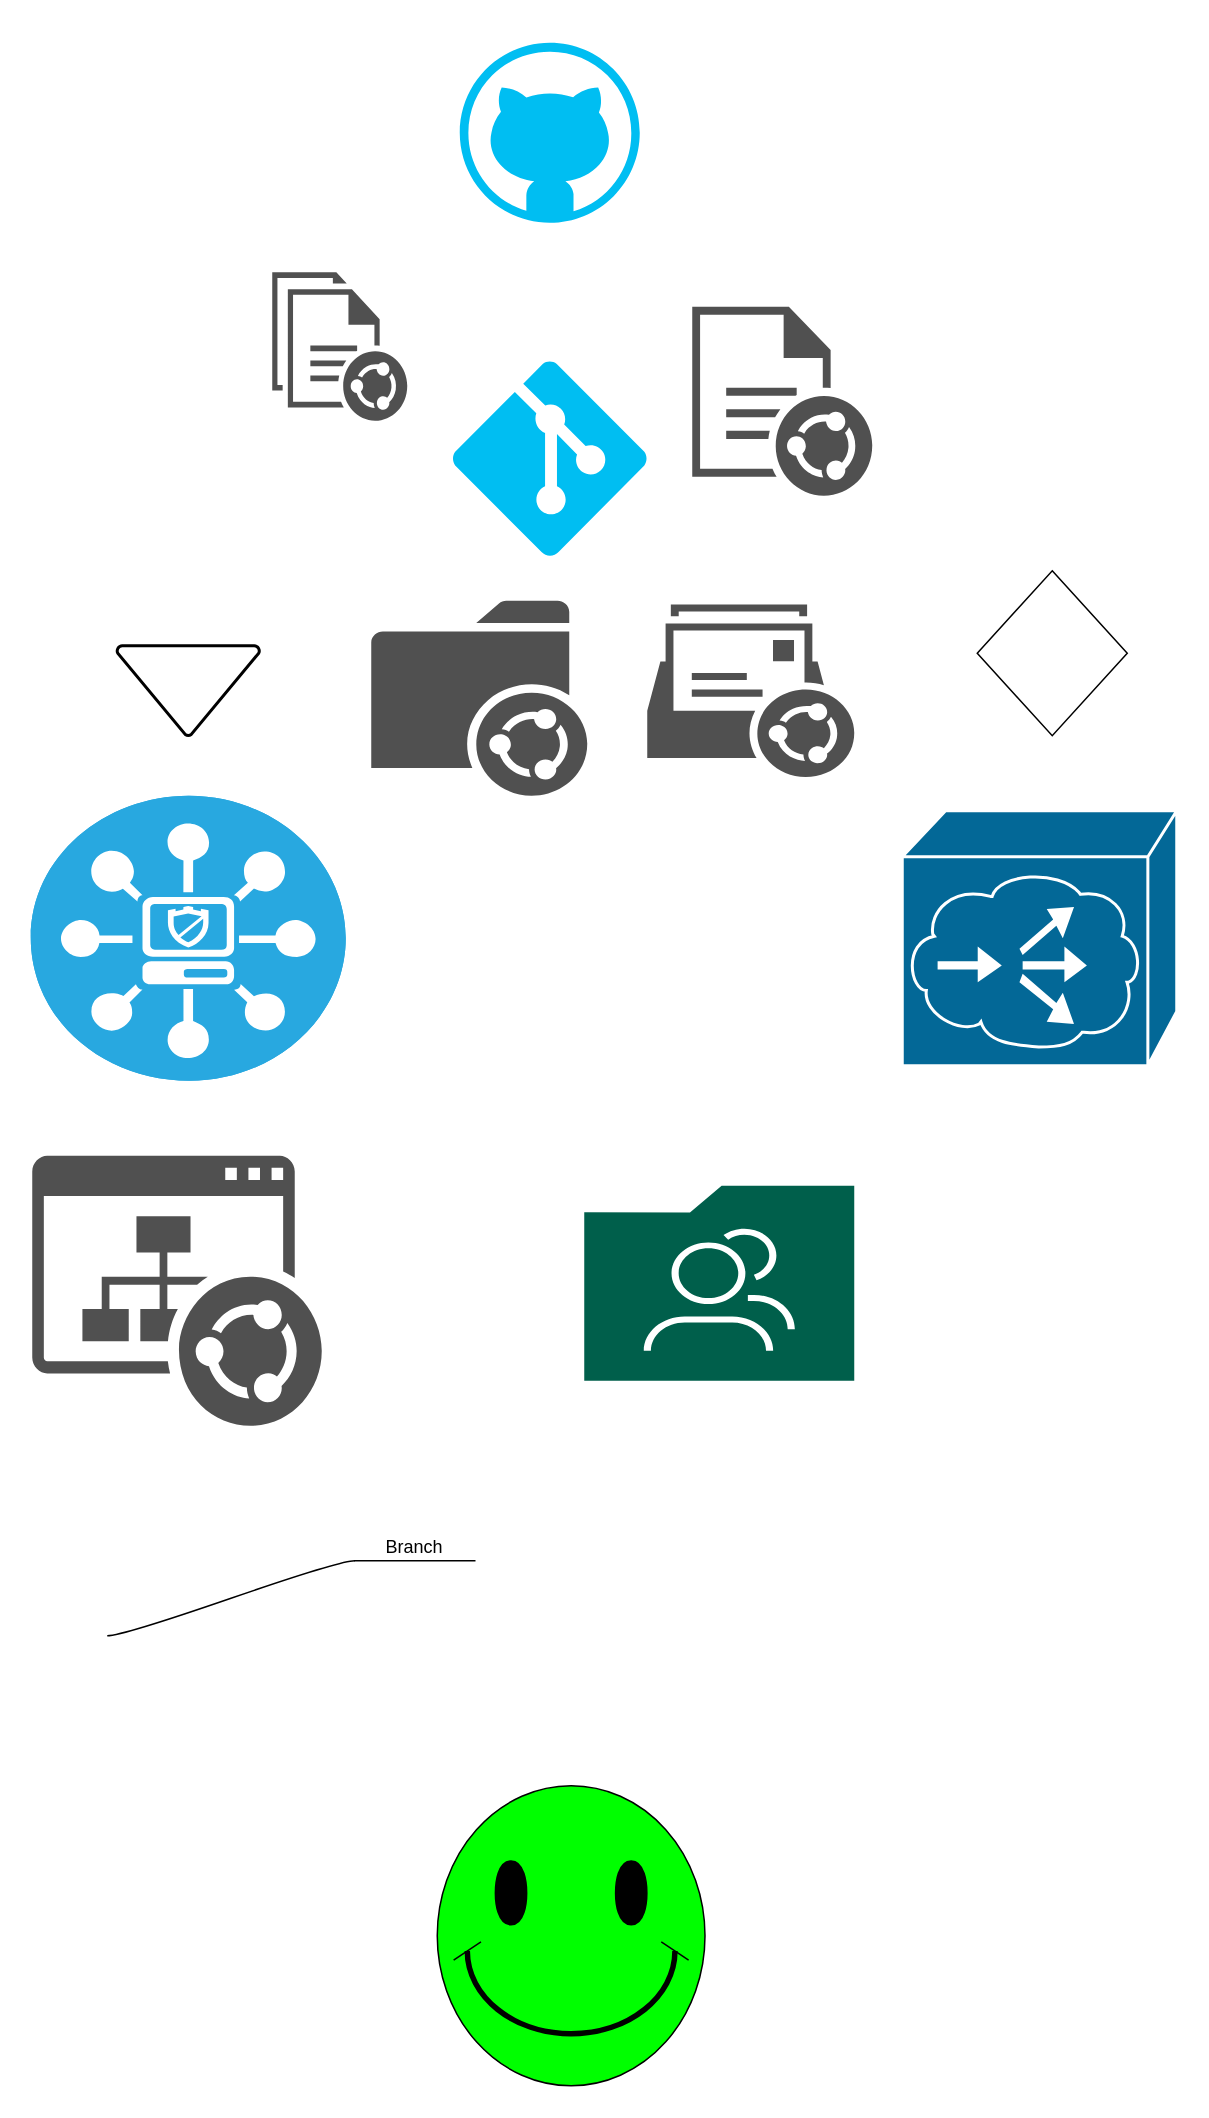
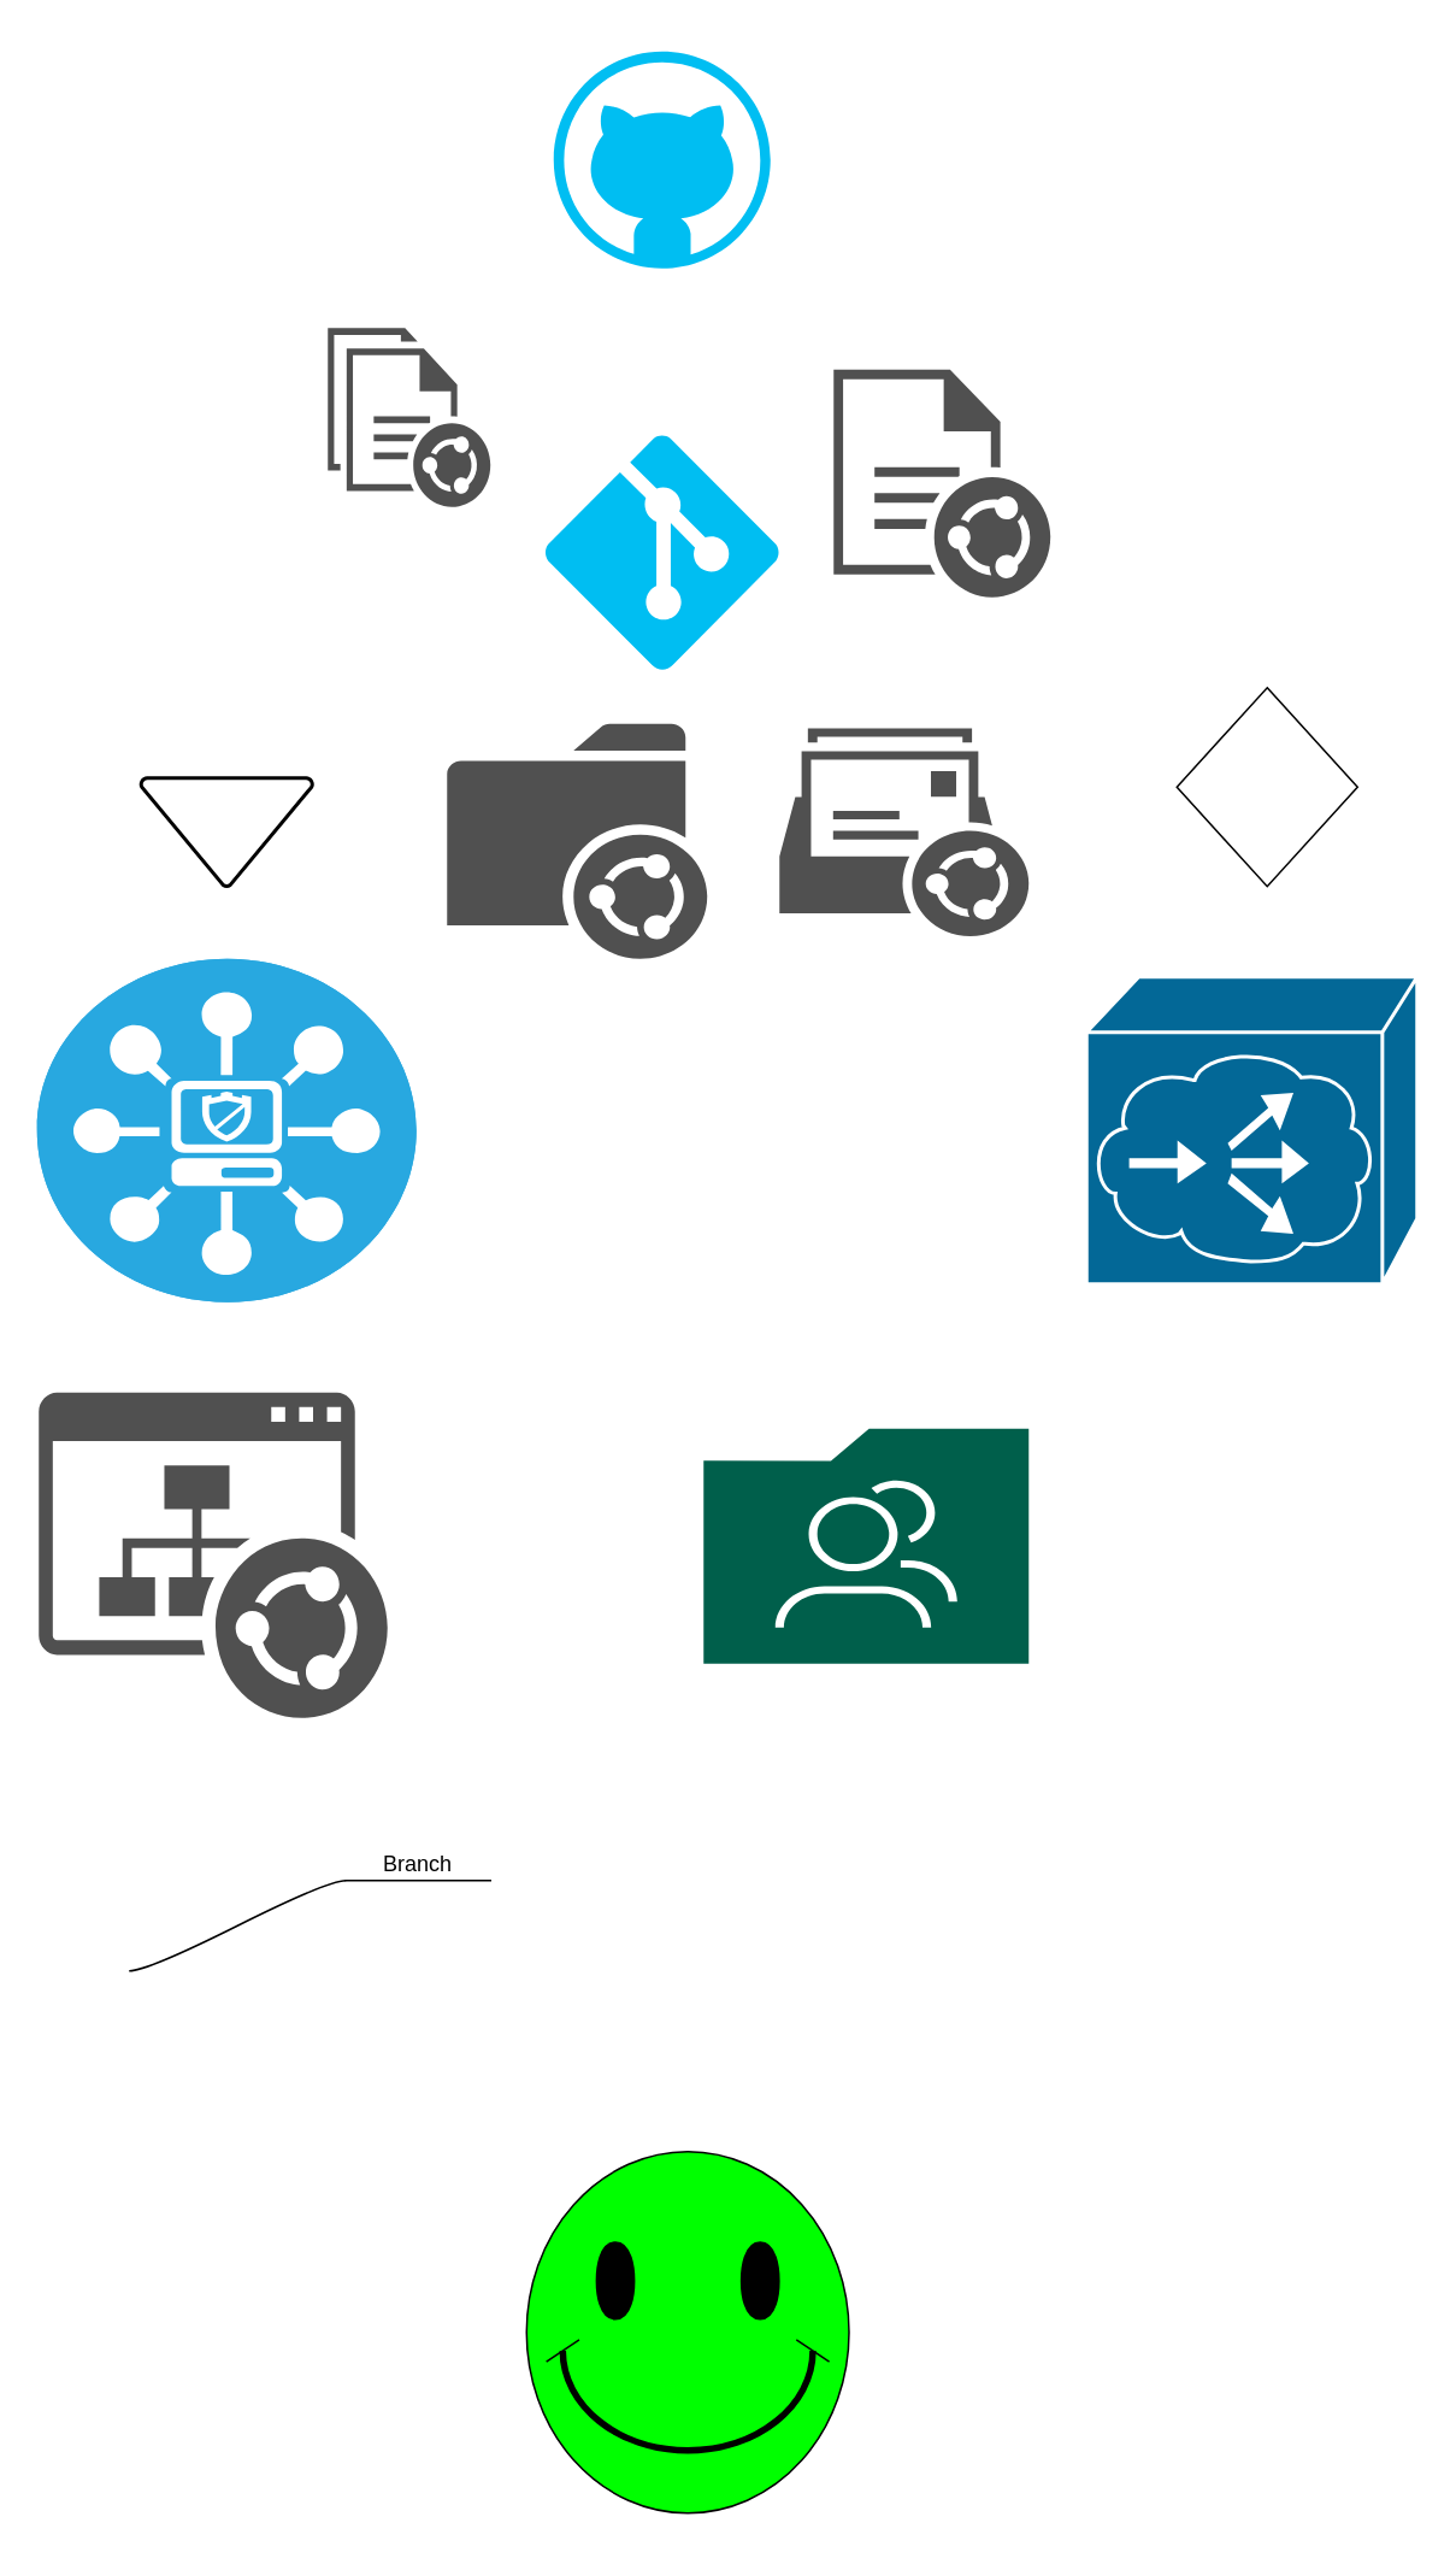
  <mxCell id="0" />
  <mxCell id="1" parent="0" />
  <mxCell id="2" value="" style="shape=image;html=1;verticalAlign=top;verticalLabelPosition=bottom;labelBackgroundColor=#ffffff;imageAspect=0;aspect=fixed;image=https://cdn0.iconfinder.com/data/icons/octicons/1024/git-branch-128.png" vertex="1" parent="1"><mxGeometry x="591" y="220" width="128" height="128" as="geometry" /></mxCell>
  <mxCell id="3" value="" style="shape=image;html=1;verticalAlign=top;verticalLabelPosition=bottom;labelBackgroundColor=#ffffff;imageAspect=0;aspect=fixed;image=https://cdn4.iconfinder.com/data/icons/socialcones/508/Github-128.png" vertex="1" parent="1"><mxGeometry x="591" y="20" width="128" height="128" as="geometry" /></mxCell>
  <mxCell id="4" value="" style="verticalLabelPosition=bottom;html=1;verticalAlign=top;align=center;strokeColor=none;fillColor=#00BEF2;shape=mxgraph.azure.github_code;pointerEvents=1;" vertex="1" parent="1"><mxGeometry x="306" y="28" width="120" height="120" as="geometry" /></mxCell>
  <mxCell id="5" value="" style="verticalLabelPosition=bottom;html=1;verticalAlign=top;align=center;strokeColor=none;fillColor=#00BEF2;shape=mxgraph.azure.git_repository;" vertex="1" parent="1"><mxGeometry x="301" y="240" width="130" height="130" as="geometry" /></mxCell>
  <mxCell id="6" value="" style="shape=image;html=1;verticalAlign=top;verticalLabelPosition=bottom;labelBackgroundColor=#ffffff;imageAspect=0;aspect=fixed;image=https://cdn0.iconfinder.com/data/icons/phosphor-regular-vol-3/256/git-fork-128.png" vertex="1" parent="1"><mxGeometry x="20" y="230" width="128" height="128" as="geometry" /></mxCell>
  <mxCell id="7" value="" style="shape=image;html=1;verticalAlign=top;verticalLabelPosition=bottom;labelBackgroundColor=#ffffff;imageAspect=0;aspect=fixed;image=https://cdn0.iconfinder.com/data/icons/social-network-9/50/29-128.png" vertex="1" parent="1"><mxGeometry x="21" y="24" width="126" height="126" as="geometry" /></mxCell>
  <mxCell id="8" value="" style="strokeWidth=2;html=1;shape=mxgraph.flowchart.merge_or_storage;whiteSpace=wrap;" vertex="1" parent="1"><mxGeometry x="77.5" y="430" width="95" height="60" as="geometry" /></mxCell>
  <mxCell id="9" value="" style="rhombus;" vertex="1" parent="1"><mxGeometry x="651" y="380" width="100" height="110" as="geometry" /></mxCell>
  <mxCell id="10" value="" style="fillColor=#28A8E0;verticalLabelPosition=bottom;sketch=0;html=1;strokeColor=#ffffff;verticalAlign=top;align=center;points=[[0.145,0.145,0],[0.5,0,0],[0.855,0.145,0],[1,0.5,0],[0.855,0.855,0],[0.5,1,0],[0.145,0.855,0],[0,0.5,0]];pointerEvents=1;shape=mxgraph.cisco_safe.compositeIcon;bgIcon=ellipse;resIcon=mxgraph.cisco_safe.capability.distributed_denial_of_service_protection;" vertex="1" parent="1"><mxGeometry x="20" y="530" width="210" height="190" as="geometry" /></mxCell>
  <mxCell id="11" value="" style="shape=image;html=1;verticalAlign=top;verticalLabelPosition=bottom;labelBackgroundColor=#ffffff;imageAspect=0;aspect=fixed;image=https://cdn2.iconfinder.com/data/icons/maternity-and-pregnancy-2/512/367_database_distributed_connection_network_computer_data_management_organization-128.png" vertex="1" parent="1"><mxGeometry x="331" y="536" width="178" height="178" as="geometry" /></mxCell>
  <mxCell id="12" value="" style="shape=mxgraph.cisco.directors.distributed_director;html=1;pointerEvents=1;dashed=0;fillColor=#036897;strokeColor=#ffffff;strokeWidth=2;verticalLabelPosition=bottom;verticalAlign=top;align=center;outlineConnect=0;" vertex="1" parent="1"><mxGeometry x="601" y="540" width="183" height="170" as="geometry" /></mxCell>
  <mxCell id="13" value="" style="sketch=0;pointerEvents=1;shadow=0;dashed=0;html=1;strokeColor=none;fillColor=#505050;labelPosition=center;verticalLabelPosition=bottom;verticalAlign=top;outlineConnect=0;align=center;shape=mxgraph.office.concepts.documents_shared;" vertex="1" parent="1"><mxGeometry x="181" y="181" width="90" height="99" as="geometry" /></mxCell>
  <mxCell id="14" value="" style="sketch=0;pointerEvents=1;shadow=0;dashed=0;html=1;strokeColor=none;fillColor=#505050;labelPosition=center;verticalLabelPosition=bottom;verticalAlign=top;outlineConnect=0;align=center;shape=mxgraph.office.concepts.document_shared;" vertex="1" parent="1"><mxGeometry x="461" y="204" width="120" height="126" as="geometry" /></mxCell>
  <mxCell id="15" value="" style="sketch=0;pointerEvents=1;shadow=0;dashed=0;html=1;strokeColor=none;fillColor=#505050;labelPosition=center;verticalLabelPosition=bottom;verticalAlign=top;outlineConnect=0;align=center;shape=mxgraph.office.concepts.folder_shared;" vertex="1" parent="1"><mxGeometry x="247" y="400" width="144" height="130" as="geometry" /></mxCell>
  <mxCell id="16" value="" style="sketch=0;pointerEvents=1;shadow=0;dashed=0;html=1;strokeColor=none;fillColor=#505050;labelPosition=center;verticalLabelPosition=bottom;verticalAlign=top;outlineConnect=0;align=center;shape=mxgraph.office.communications.shared_mailbox;" vertex="1" parent="1"><mxGeometry x="431" y="402.5" width="138" height="115" as="geometry" /></mxCell>
  <mxCell id="17" value="" style="sketch=0;pointerEvents=1;shadow=0;dashed=0;html=1;strokeColor=none;fillColor=#505050;labelPosition=center;verticalLabelPosition=bottom;verticalAlign=top;outlineConnect=0;align=center;shape=mxgraph.office.sites.site_shared;" vertex="1" parent="1"><mxGeometry x="21" y="770" width="193" height="180" as="geometry" /></mxCell>
  <mxCell id="18" value="" style="sketch=0;pointerEvents=1;shadow=0;dashed=0;html=1;strokeColor=none;fillColor=#005F4B;labelPosition=center;verticalLabelPosition=bottom;verticalAlign=top;align=center;outlineConnect=0;shape=mxgraph.veeam2.shared_folder;" vertex="1" parent="1"><mxGeometry x="389" y="790" width="180" height="130" as="geometry" /></mxCell>
- <mxCell id="19" value="Branch" style="whiteSpace=wrap;html=1;shape=partialRectangle;top=0;left=0;bottom=1;right=0;points=[[0,1],[1,1]];fillColor=none;align=center;verticalAlign=bottom;routingCenterY=0.5;snapToPoint=1;recursiveResize=0;autosize=1;treeFolding=1;treeMoving=1;newEdgeStyle={&quot;edgeStyle&quot;:&quot;entityRelationEdgeStyle&quot;,&quot;startArrow&quot;:&quot;none&quot;,&quot;endArrow&quot;:&quot;none&quot;,&quot;segment&quot;:10,&quot;curved&quot;:1};" vertex="1" parent="1"><mxGeometry x="236" y="1020" width="80" height="20" as="geometry" /></mxCell>
+ <mxCell id="19" value="Branch" style="whiteSpace=wrap;html=1;shape=partialRectangle;top=0;left=0;bottom=1;right=0;points=[[0,1],[1,1]];fillColor=none;align=center;verticalAlign=bottom;routingCenterY=0.5;snapToPoint=1;recursiveResize=0;autosize=1;treeFolding=1;treeMoving=1;newEdgeStyle={&quot;edgeStyle&quot;:&quot;entityRelationEdgeStyle&quot;,&quot;startArrow&quot;:&quot;none&quot;,&quot;endArrow&quot;:&quot;none&quot;,&quot;segment&quot;:10,&quot;curved&quot;:1};" vertex="1" parent="1"><mxGeometry x="191" y="1020" width="80" height="20" as="geometry" /></mxCell>
  <mxCell id="20" value="" style="edgeStyle=entityRelationEdgeStyle;startArrow=none;endArrow=none;segment=10;curved=1;rounded=0;" edge="1" target="19" parent="1"><mxGeometry relative="1" as="geometry"><mxPoint x="71" y="1090" as="sourcePoint" /></mxGeometry></mxCell>
  <mxCell id="21" value="" style="verticalLabelPosition=bottom;verticalAlign=top;html=1;shape=mxgraph.basic.smiley;fillColor=#00FF00;" vertex="1" parent="1"><mxGeometry x="291" y="1190" width="178.5" height="200" as="geometry" /></mxCell>
